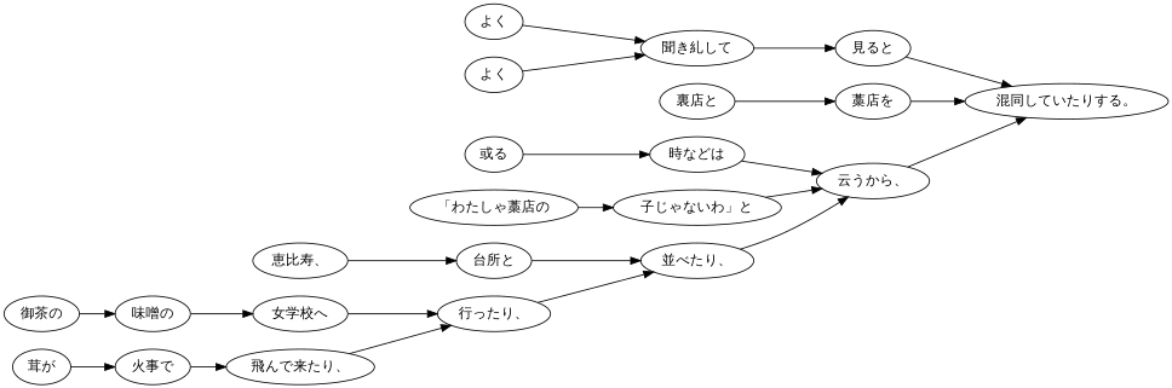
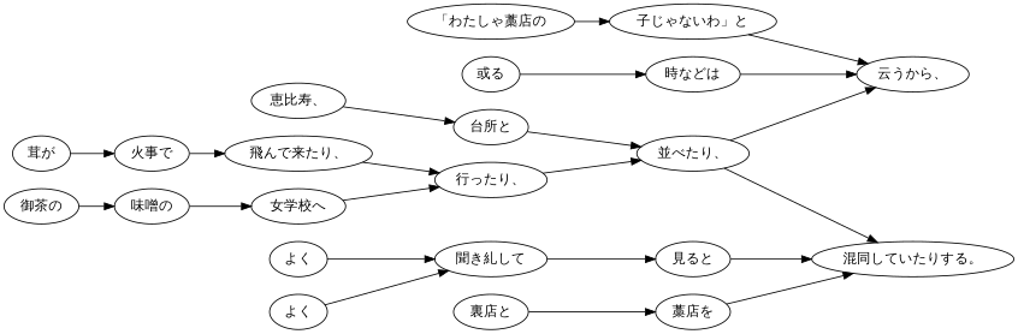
  digraph {
    fontname="IBM Plex Mono"
    rankdir=LR
    node [fontname="IBM Plex Mono"]
    edge [fontname="IBM Plex Mono"]
    n1 [label="火事で"]
    n2 [label="飛んで来たり、"]
    n3 [label="行ったり、"]
    n4 [label="茸が"]
    n5 [label="並べたり、"]
    n6 [label="御茶の"]
    n7 [label="味噌の"]
    n8 [label="女学校へ"]
    n9 [label="云うから、"]
    n10 [label="恵比寿、"]
    n11 [label="台所と"]
    n12 [label="混同していたりする。"]
    n13 [label="或る"]
    n14 [label="時などは"]
    n15 [label="「わたしゃ藁店の"]
    n16 [label="子じゃないわ」と"]
    n17 [label="よく"]
    n18 [label="聞き糺して"]
    n19 [label="見ると"]
    n20 [label="よく"]
    n21 [label="裏店と"]
    n22 [label="藁店を"]
    n1 -> n2
    n2 -> n3
    n3 -> n5
    n4 -> n1
    n5 -> n9
    n6 -> n7
    n7 -> n8
    n8 -> n3
-   n9 -> n12
+   n5 -> n12
    n10 -> n11
    n11 -> n5
    n13 -> n14
    n14 -> n9
    n15 -> n16
    n16 -> n9
    n17 -> n18
    n18 -> n19
    n19 -> n12
    n20 -> n18
    n21 -> n22
    n22 -> n12
  }
